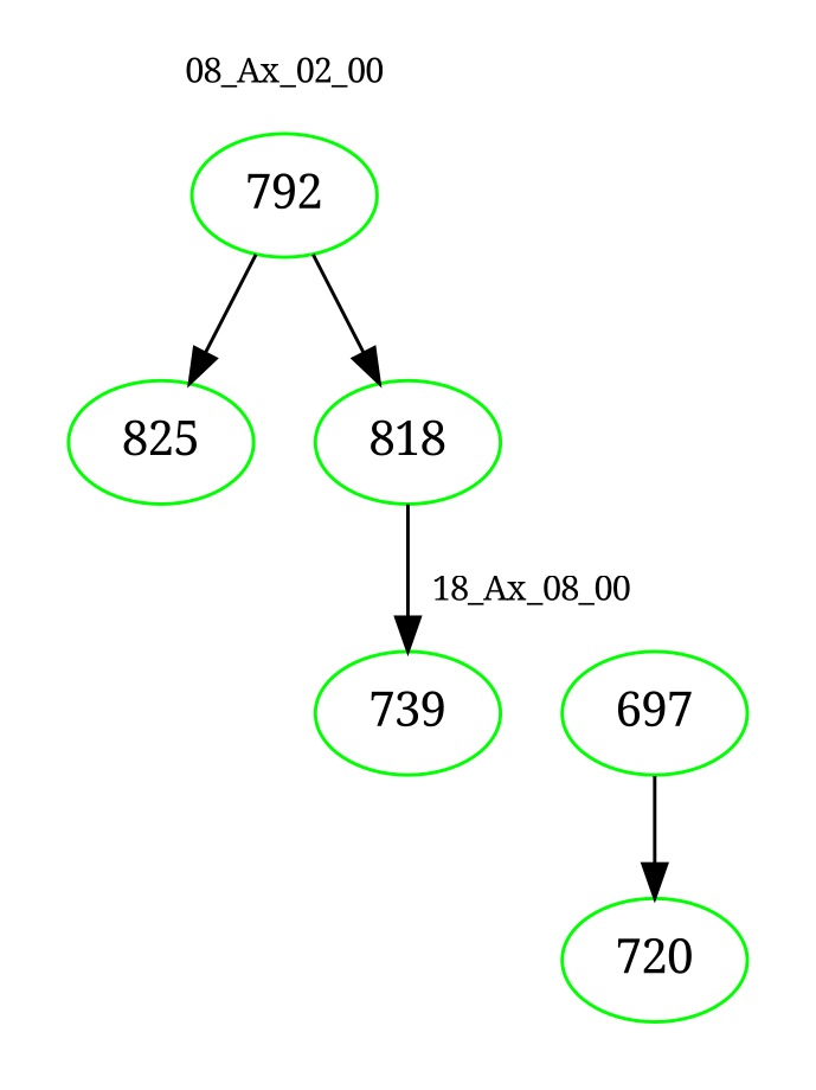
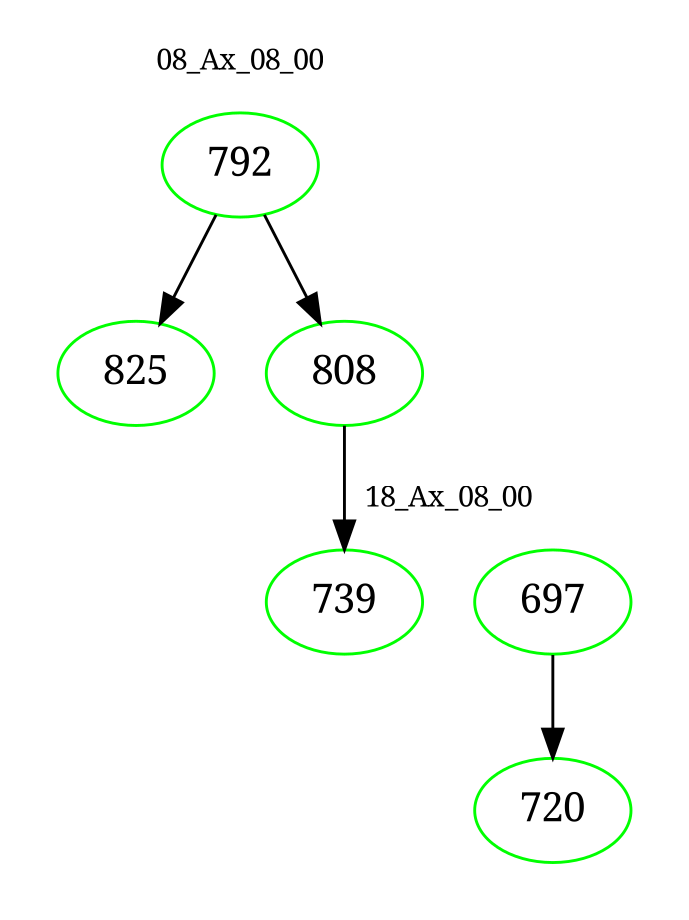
  digraph {
    fontname="Noto Serif"
    node [color=green fontname="Noto Serif"]
    edge [color=black fontname="Noto Serif"]
    n1 [label=792]
    n2 [label=825]
-   n3 [label=818]
+   n3 [label=808]
    n4 [label=697]
    n5 [label=739]
    n6 [label=720]
    subgraph cluster_1 {
      color=white
      fontsize=10
-     label="08_Ax_02_00"
+     label="08_Ax_08_00"
      n1
      n2
      n3
    }
    subgraph cluster_2 {
      color=white
      fontsize=10
      label="18_Ax_08_00"
      n4
      n5
      n6
    }
    n1 -> n2
    n1 -> n3
    n3 -> n5
    n4 -> n6
  }
